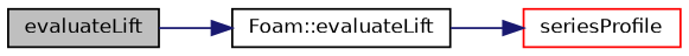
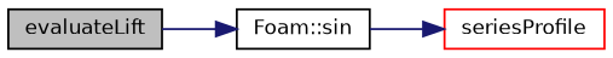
  digraph {
    rankdir=LR
    node [color=black fontname=Helvetica fontsize=10 shape=record]
    edge [color=midnightblue fontname=Helvetica fontsize=10 labelfontname=Helvetica labelfontsize=10 style=solid]
    n1 [fillcolor=grey75 fontcolor=black height=0.2 label=evaluateLift style=filled width=0.4]
-   n2 [height=0.2 label="Foam::evaluateLift" width=0.4]
+   n2 [height=0.2 label="Foam::sin" width=0.4]
    n3 [color=red height=0.2 label=seriesProfile width=0.4]
    n1 -> n2
    n2 -> n3
  }
